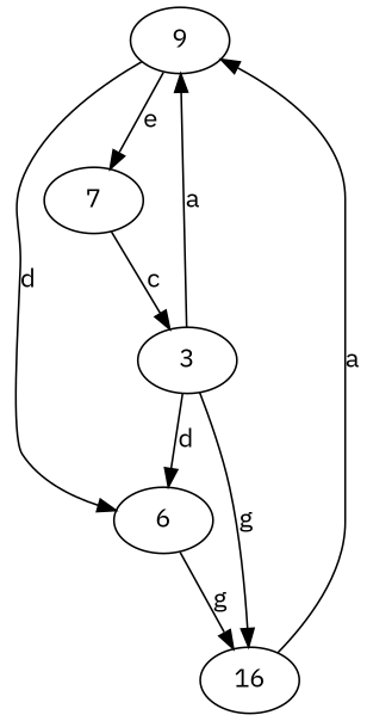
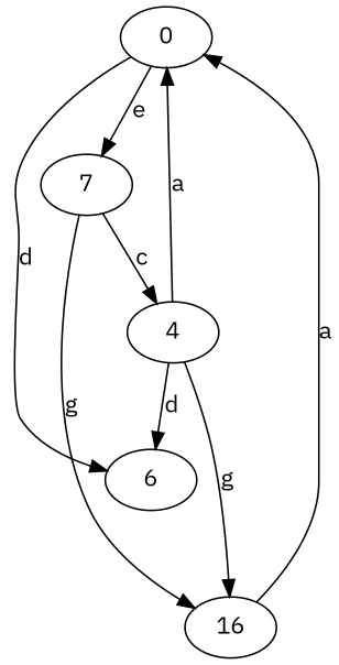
  strict digraph {
    fontname="IBM Plex Sans"
    node [fontname="IBM Plex Sans"]
    edge [fontname="IBM Plex Sans"]
-   0 [label=9]
+   0
    6
    7
    n4 [label=16]
-   4 [label=3]
+   4
    0 -> 6 [label=d]
    0 -> 7 [label=e]
-   6 -> n4 [label=g]
+   7 -> n4 [label=g]
    7 -> 4 [label=c]
    n4 -> 0 [label=a]
    4 -> 0 [label=a]
    4 -> 6 [label=d]
    4 -> n4 [label=g]
  }
